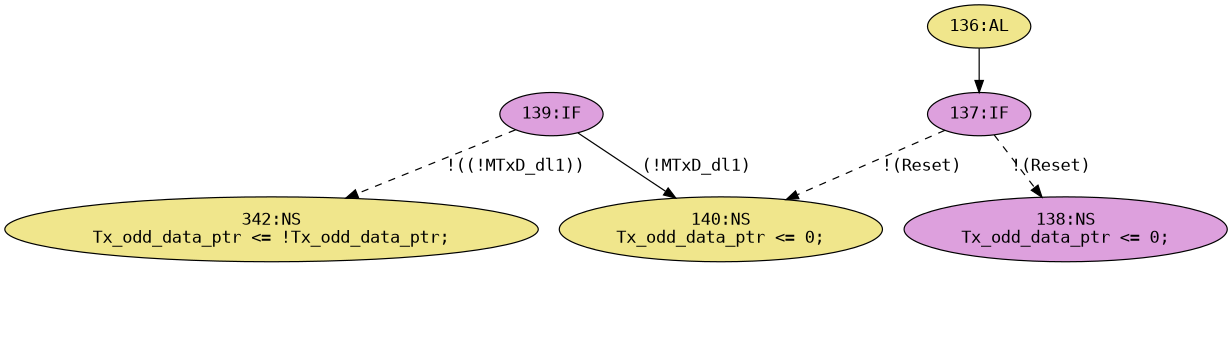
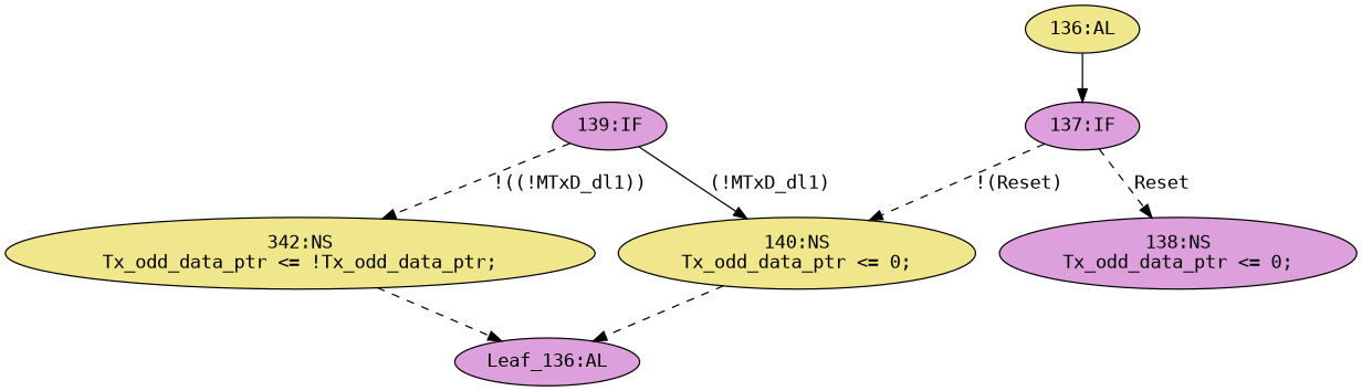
  strict digraph {
    fontname="DejaVu Sans Mono"
    node [fillcolor=plum fontname="DejaVu Sans Mono" statements="[]" style=filled typ=NonblockingSubstitution]
    edge [cond="[]" fontname="DejaVu Sans Mono" lineno=None style=dashed]
    n1 [ast="<pyverilog.vparser.ast.NonblockingSubstitution object at 0x7f88749b4690>" fillcolor=khaki label="140:NS\nTx_odd_data_ptr <= 0;" statements="[<pyverilog.vparser.ast.NonblockingSubstitution object at 0x7f88749b4690>]"]
+   n2 [def_var="['Tx_odd_data_ptr']" label="Leaf_136:AL" statements="" typ=""]
    n3 [ast="<pyverilog.vparser.ast.IfStatement object at 0x7f88749b4910>" label="137:IF" typ=IfStatement]
    n4 [ast="<pyverilog.vparser.ast.NonblockingSubstitution object at 0x7f88749b4c90>" label="138:NS\nTx_odd_data_ptr <= 0;" statements="[<pyverilog.vparser.ast.NonblockingSubstitution object at 0x7f88749b4c90>]"]
    n5 [ast="<pyverilog.vparser.ast.IfStatement object at 0x7f88749b4990>" label="139:IF" typ=IfStatement]
    n6 [ast="<pyverilog.vparser.ast.NonblockingSubstitution object at 0x7f88749b49d0>" fillcolor=khaki label="342:NS\nTx_odd_data_ptr <= !Tx_odd_data_ptr;" statements="[<pyverilog.vparser.ast.NonblockingSubstitution object at 0x7f88749b49d0>]"]
    n7 [ast="<pyverilog.vparser.ast.Always object at 0x7f88749b4e50>" clk_sens=True fillcolor=khaki label="136:AL" sens="['MAC_tx_clk', 'Reset']" typ=Always use_var="['Reset', 'Tx_odd_data_ptr', 'MTxD_dl1']"]
+   n1 -> n2
    n3 -> n1 [cond="['Reset']" label="!(Reset)" lineno=137]
-   n3 -> n4 [cond="['Reset']" label="!(Reset)" lineno=137]
+   n3 -> n4 [cond="['Reset']" label=Reset lineno=137]
    n5 -> n1 [cond="['MTxD_dl1']" label="(!MTxD_dl1)" lineno=139 style=solid]
    n5 -> n6 [cond="['MTxD_dl1']" label="!((!MTxD_dl1))" lineno=139]
+   n6 -> n2
    n7 -> n3 [style=solid]
  }
